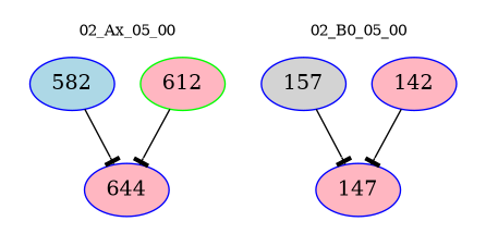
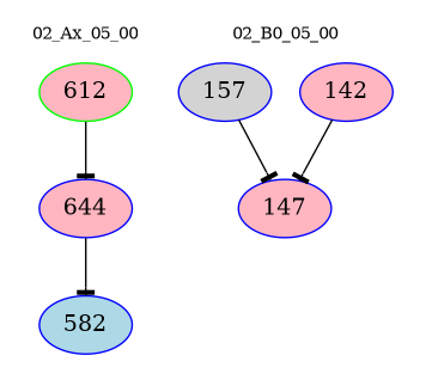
  digraph {
    node [color=blue fillcolor=lightpink style=filled]
    edge [arrowhead=tee color=black]
    n1 [color=green label=612]
    n2 [label=644]
    n3 [fillcolor=lightblue label=582]
    n4 [label=142]
    n5 [label=147]
    n6 [fillcolor=lightgrey label=157]
    subgraph cluster_1 {
      color=white
      fontsize=10
      label="02_Ax_05_00"
      n1
      n2
      n3
    }
    subgraph cluster_2 {
      color=white
      fontsize=10
      label="02_B0_05_00"
      n4
      n5
      n6
    }
    n1 -> n2
-   n3 -> n2
+   n2 -> n3
    n4 -> n5
    n6 -> n5
  }
